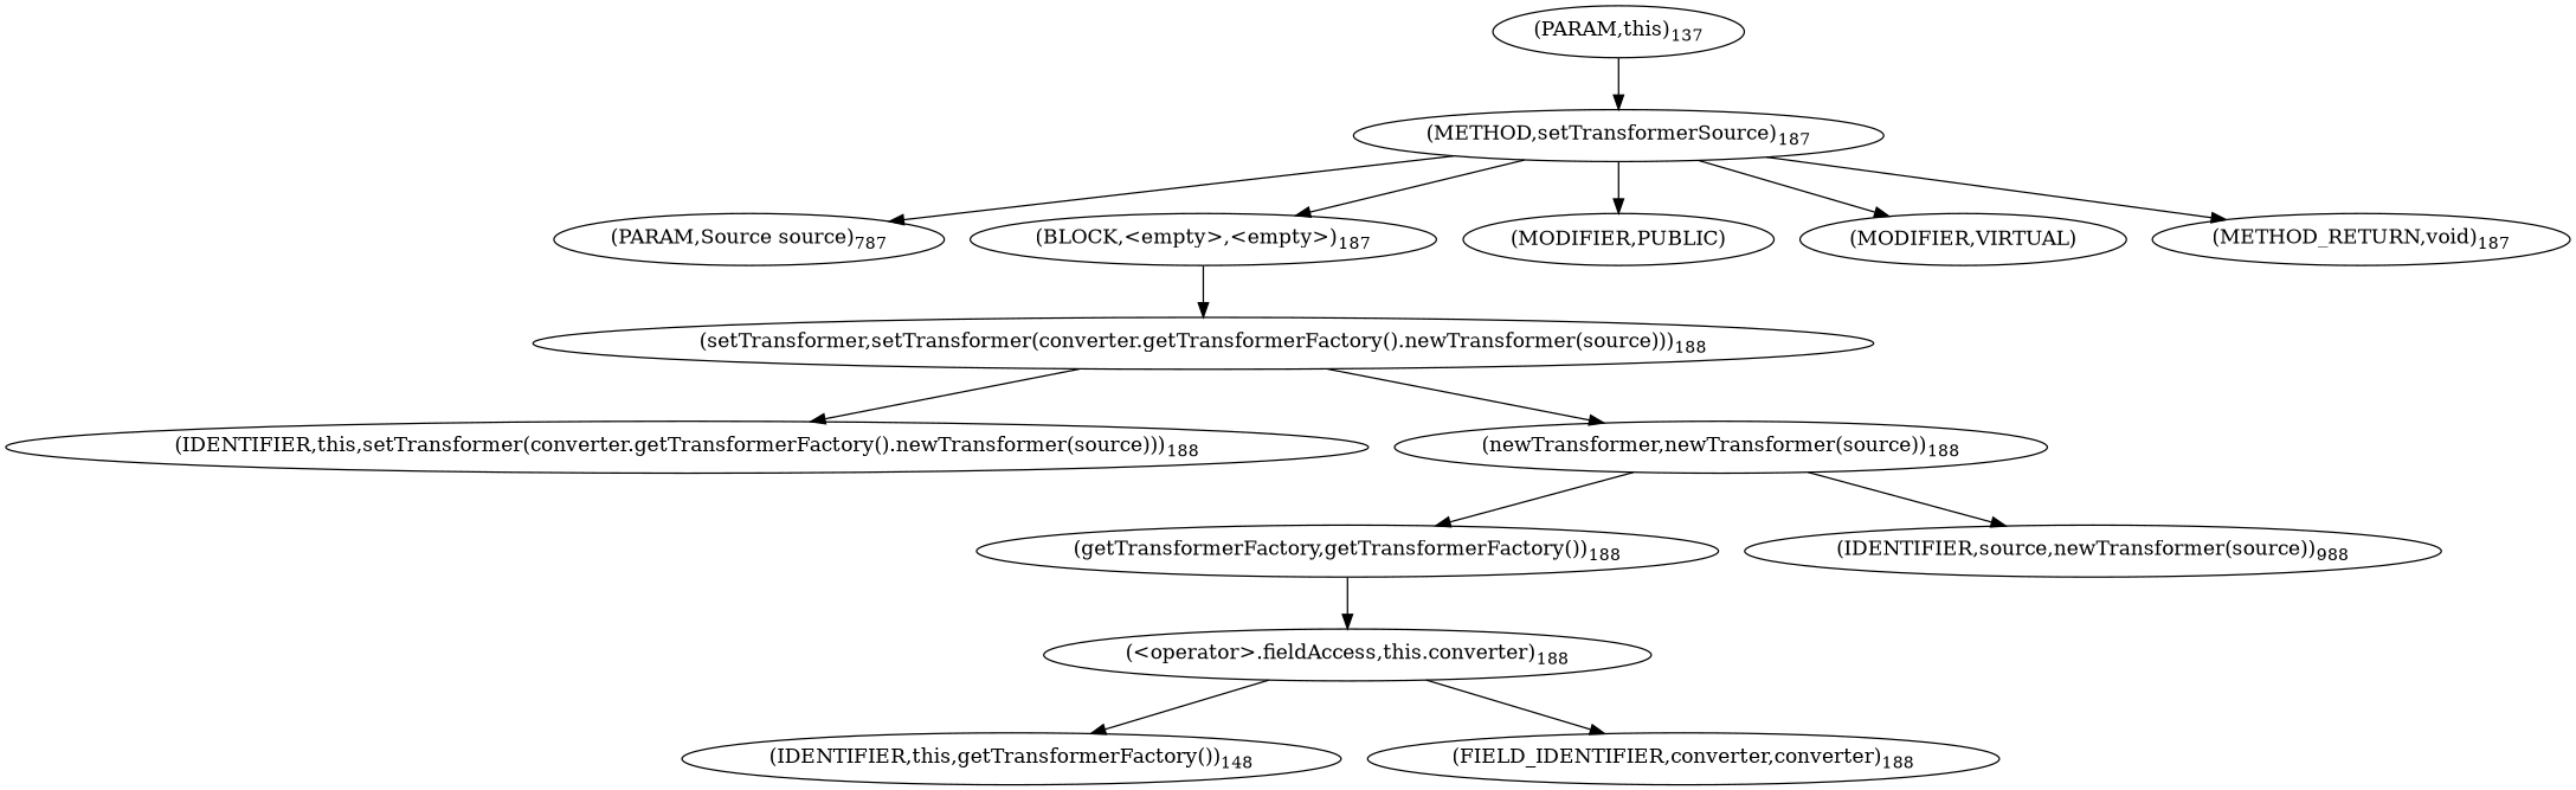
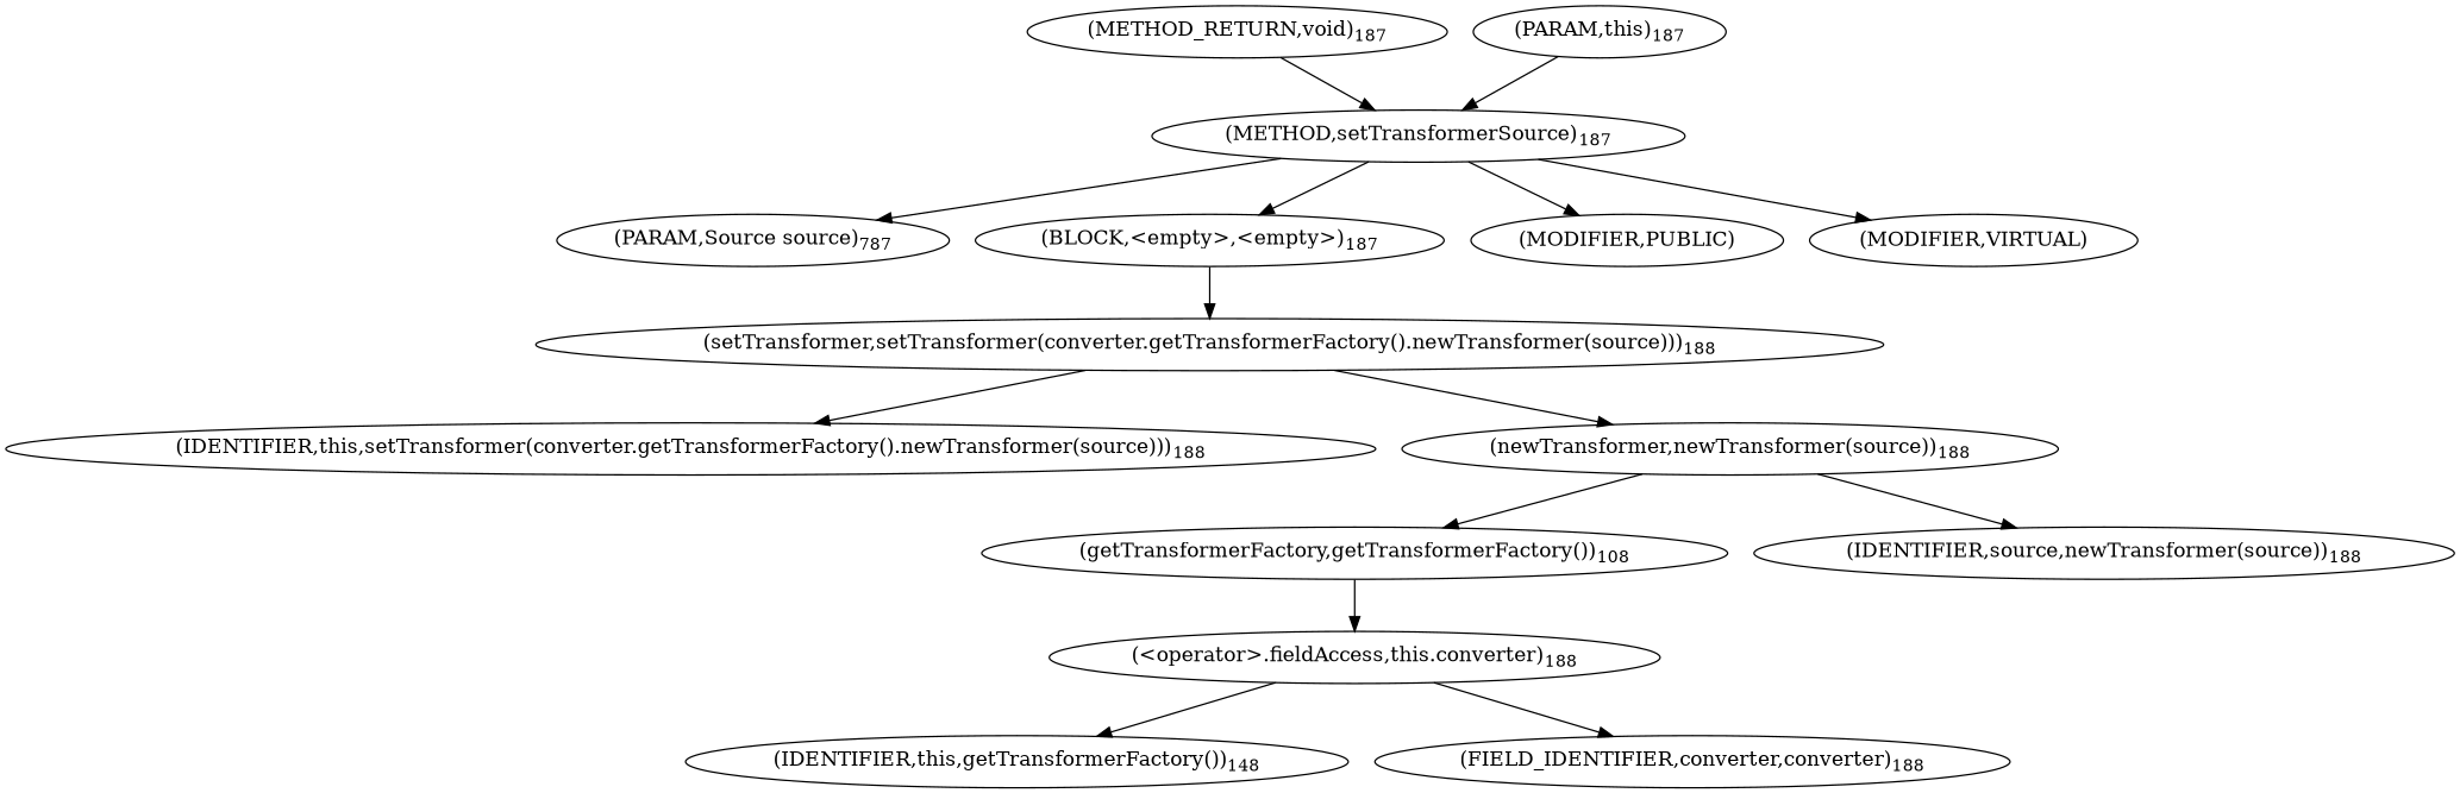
  digraph {
    n1 [label=<(METHOD,setTransformerSource)<SUB>187</SUB>>]
    n2 [label=<(PARAM,Source source)<SUB>787</SUB>>]
    n3 [label=<(BLOCK,&lt;empty&gt;,&lt;empty&gt;)<SUB>187</SUB>>]
    n4 [label=<(MODIFIER,PUBLIC)>]
    n5 [label=<(MODIFIER,VIRTUAL)>]
    n6 [label=<(METHOD_RETURN,void)<SUB>187</SUB>>]
-   n7 [label=<(PARAM,this)<SUB>137</SUB>>]
+   n7 [label=<(PARAM,this)<SUB>187</SUB>>]
    n8 [label=<(setTransformer,setTransformer(converter.getTransformerFactory().newTransformer(source)))<SUB>188</SUB>>]
    n9 [label=<(IDENTIFIER,this,setTransformer(converter.getTransformerFactory().newTransformer(source)))<SUB>188</SUB>>]
    n10 [label=<(newTransformer,newTransformer(source))<SUB>188</SUB>>]
-   n11 [label=<(getTransformerFactory,getTransformerFactory())<SUB>188</SUB>>]
-   n12 [label=<(IDENTIFIER,source,newTransformer(source))<SUB>988</SUB>>]
+   n11 [label=<(getTransformerFactory,getTransformerFactory())<SUB>108</SUB>>]
+   n12 [label=<(IDENTIFIER,source,newTransformer(source))<SUB>188</SUB>>]
    n13 [label=<(&lt;operator&gt;.fieldAccess,this.converter)<SUB>188</SUB>>]
    n14 [label=<(IDENTIFIER,this,getTransformerFactory())<SUB>148</SUB>>]
    n15 [label=<(FIELD_IDENTIFIER,converter,converter)<SUB>188</SUB>>]
    n1 -> n2
    n1 -> n3
    n1 -> n4
    n1 -> n5
-   n1 -> n6
+   n6 -> n1
    n3 -> n8
    n7 -> n1
    n8 -> n9
    n8 -> n10
    n10 -> n11
    n10 -> n12
    n11 -> n13
    n13 -> n14
    n13 -> n15
  }
